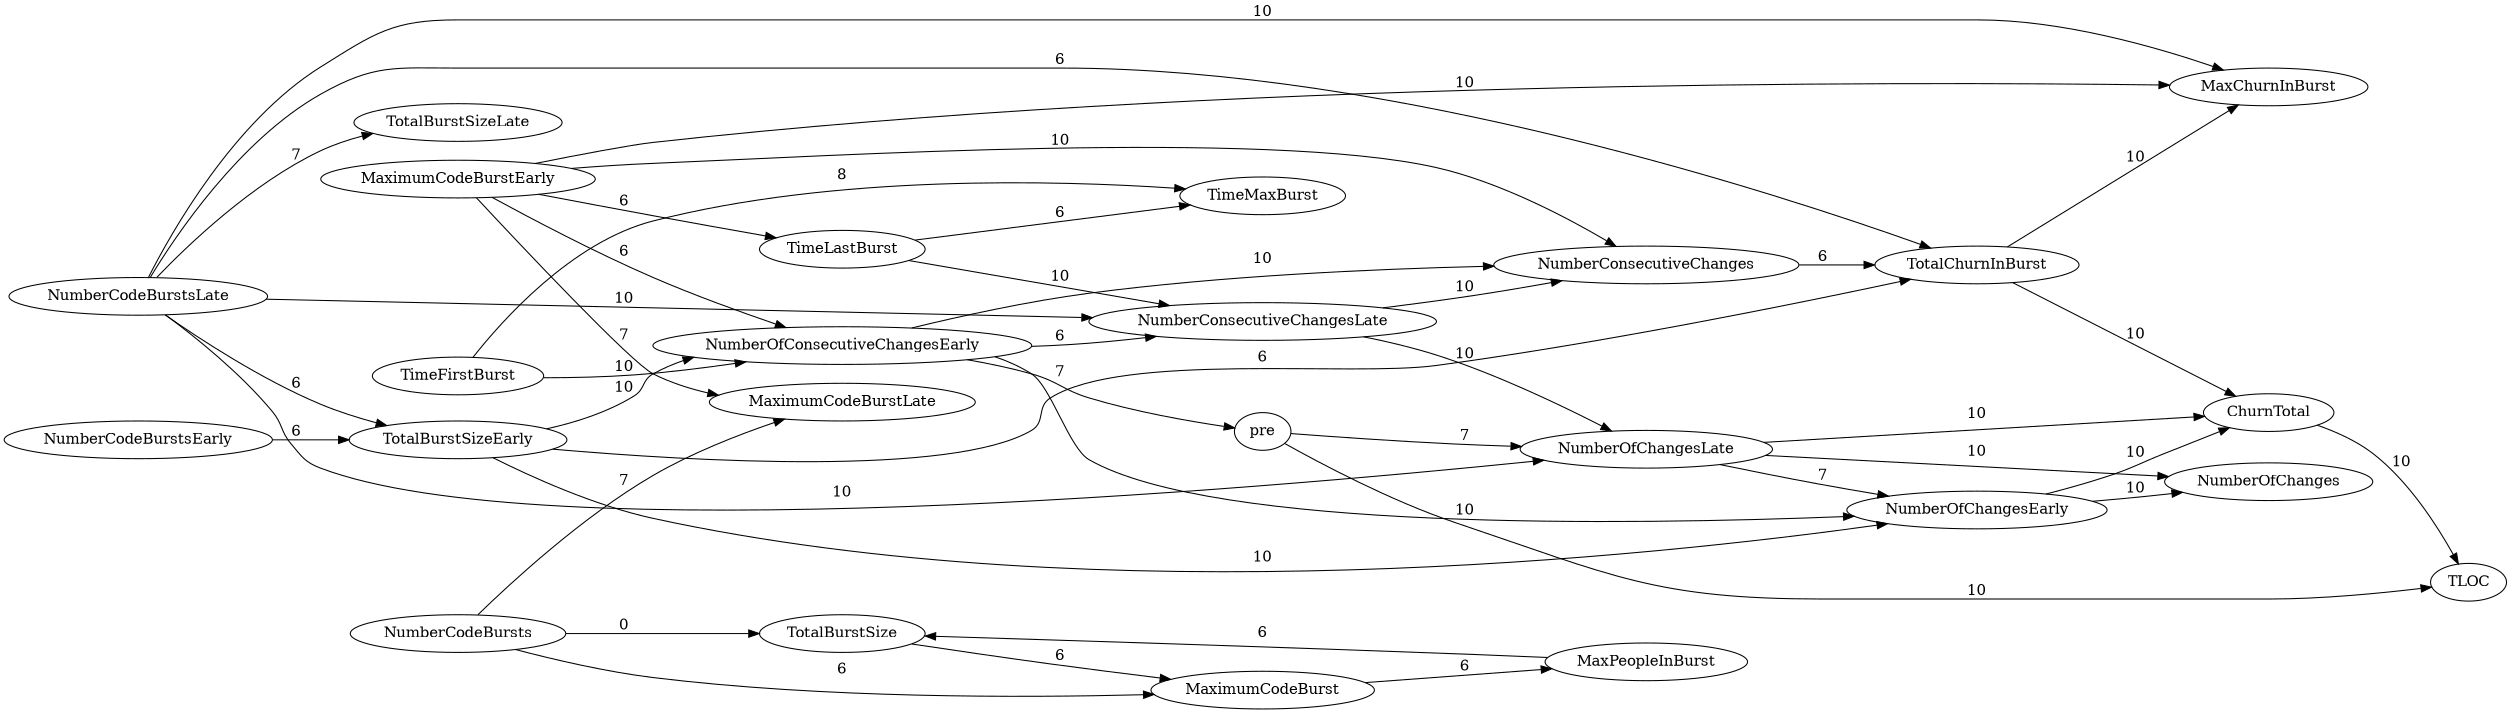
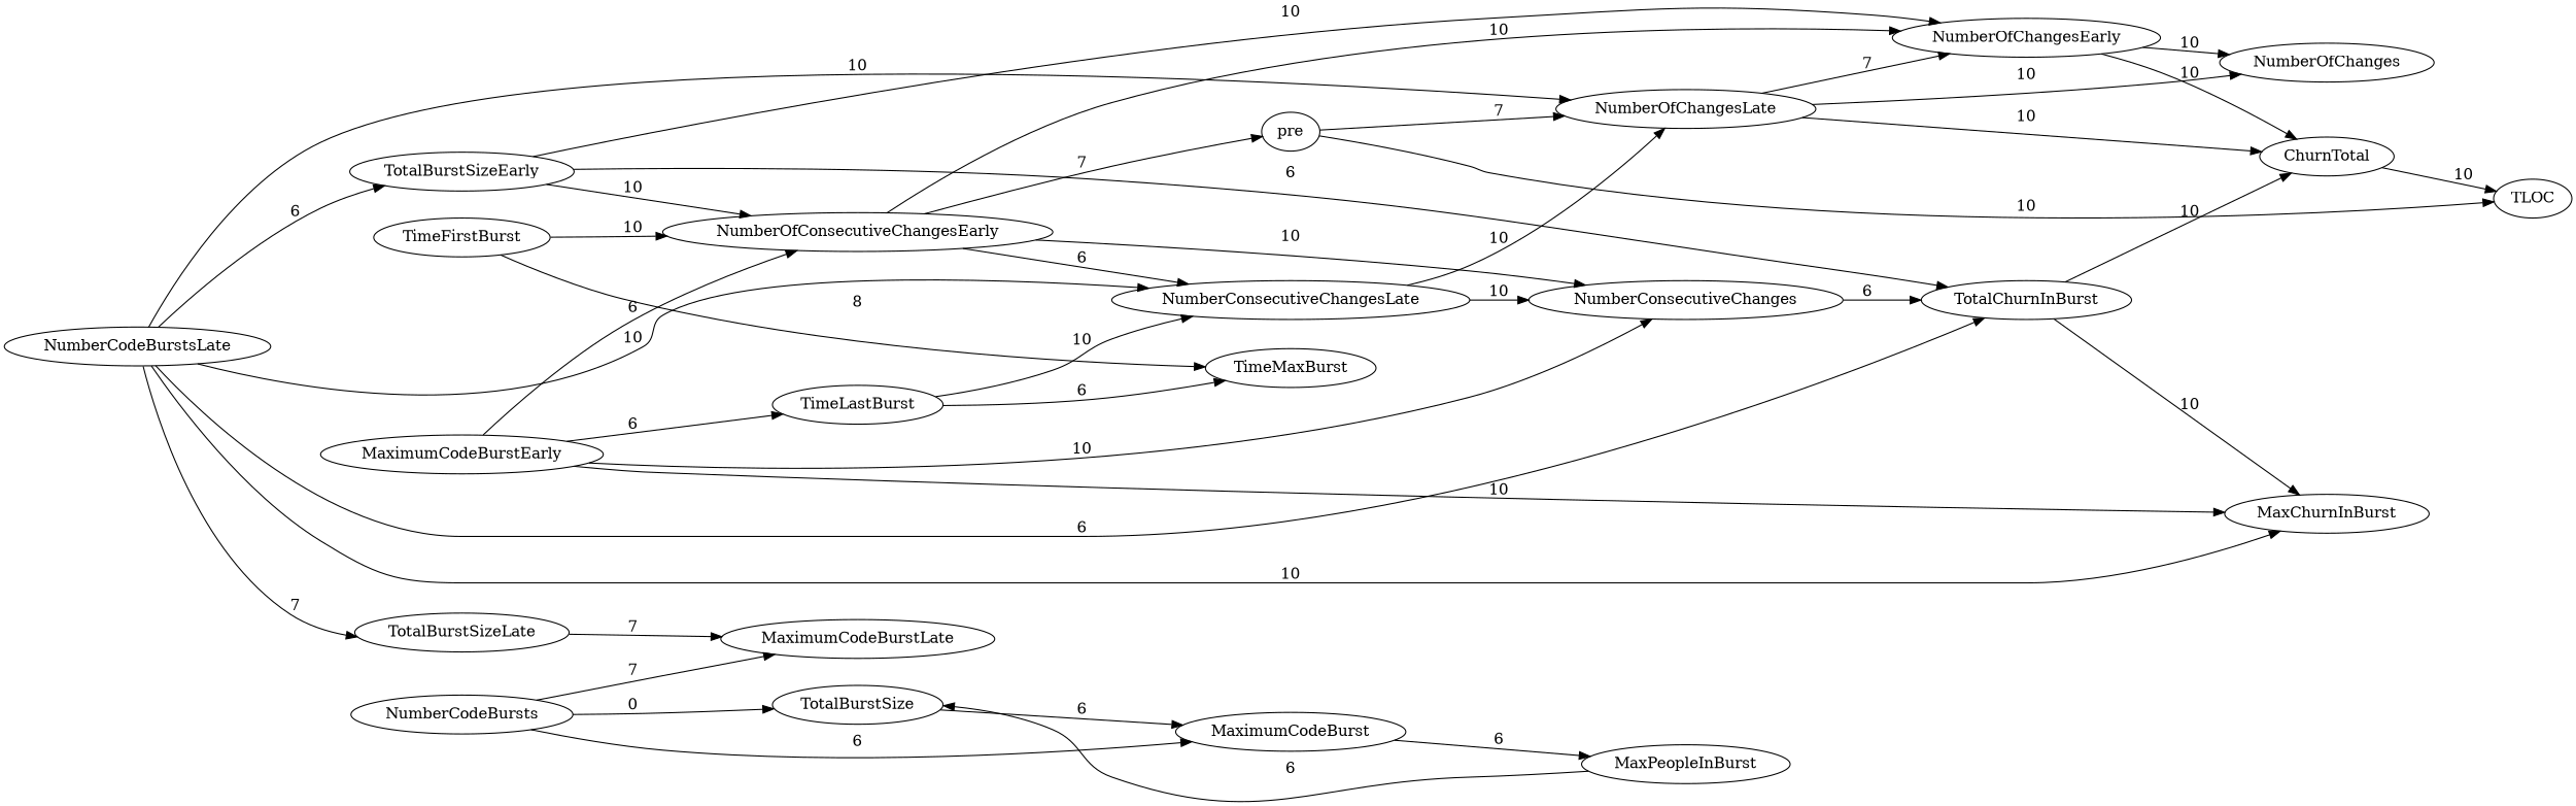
  digraph {
    rankdir=LR
    edge [weight=10]
    NumberCodeBurstsLate
    NumberOfChangesLate
    MaxChurnInBurst
    NumberConsecutiveChangesLate
    TotalChurnInBurst
    TotalBurstSizeEarly
    TotalBurstSizeLate
    NumberOfChanges
    ChurnTotal
    NumberOfChangesEarly
    NumberConsecutiveChanges
    NumberOfConsecutiveChangesEarly
    MaximumCodeBurstLate
    TLOC
    pre
    MaximumCodeBurstEarly
    TimeLastBurst
    TimeMaxBurst
    TimeFirstBurst
    MaxPeopleInBurst
    TotalBurstSize
    MaximumCodeBurst
-   NumberCodeBurstsEarly
    NumberCodeBursts
    NumberCodeBurstsLate -> NumberOfChangesLate [label=10]
    NumberCodeBurstsLate -> MaxChurnInBurst [label=10]
    NumberCodeBurstsLate -> NumberConsecutiveChangesLate [label=10]
    NumberCodeBurstsLate -> TotalChurnInBurst [label=6 weight=6]
    NumberCodeBurstsLate -> TotalBurstSizeEarly [label=6 weight=6]
    NumberCodeBurstsLate -> TotalBurstSizeLate [label=7 weight=7]
    NumberOfChangesLate -> NumberOfChanges [label=10]
    NumberOfChangesLate -> ChurnTotal [label=10]
    NumberOfChangesLate -> NumberOfChangesEarly [label=7 weight=7]
    NumberConsecutiveChangesLate -> NumberOfChangesLate [label=10]
    NumberConsecutiveChangesLate -> NumberConsecutiveChanges [label=10]
    TotalChurnInBurst -> MaxChurnInBurst [label=10]
    TotalChurnInBurst -> ChurnTotal [label=10]
    TotalBurstSizeEarly -> TotalChurnInBurst [label=6 weight=6]
    TotalBurstSizeEarly -> NumberOfChangesEarly [label=10]
    TotalBurstSizeEarly -> NumberOfConsecutiveChangesEarly [label=10]
-   MaximumCodeBurstEarly -> MaximumCodeBurstLate [label=7 weight=7]
+   TotalBurstSizeLate -> MaximumCodeBurstLate [label=7 weight=7]
    ChurnTotal -> TLOC [label=10]
    NumberOfChangesEarly -> NumberOfChanges [label=10]
    NumberOfChangesEarly -> ChurnTotal [label=10]
    NumberConsecutiveChanges -> TotalChurnInBurst [label=6 weight=6]
    NumberOfConsecutiveChangesEarly -> NumberConsecutiveChangesLate [label=6 weight=6]
    NumberOfConsecutiveChangesEarly -> NumberOfChangesEarly [label=10]
    NumberOfConsecutiveChangesEarly -> NumberConsecutiveChanges [label=10]
    NumberOfConsecutiveChangesEarly -> pre [label=7 weight=7]
    pre -> NumberOfChangesLate [label=7 weight=7]
    pre -> TLOC [label=10]
    MaximumCodeBurstEarly -> MaxChurnInBurst [label=10]
    MaximumCodeBurstEarly -> NumberConsecutiveChanges [label=10]
    MaximumCodeBurstEarly -> NumberOfConsecutiveChangesEarly [label=6 weight=6]
    MaximumCodeBurstEarly -> TimeLastBurst [label=6 weight=6]
    TimeLastBurst -> NumberConsecutiveChangesLate [label=10]
    TimeLastBurst -> TimeMaxBurst [label=6 weight=6]
    TimeFirstBurst -> NumberOfConsecutiveChangesEarly [label=10]
    TimeFirstBurst -> TimeMaxBurst [label=8 weight=8]
    MaxPeopleInBurst -> TotalBurstSize [label=6 weight=6]
    TotalBurstSize -> MaximumCodeBurst [label=6 weight=6]
    MaximumCodeBurst -> MaxPeopleInBurst [label=6 weight=6]
-   NumberCodeBurstsEarly -> TotalBurstSizeEarly [label=6 weight=6]
    NumberCodeBursts -> MaximumCodeBurstLate [label=7 weight=7]
    NumberCodeBursts -> TotalBurstSize [label=0 weight=6]
    NumberCodeBursts -> MaximumCodeBurst [label=6 weight=6]
  }
